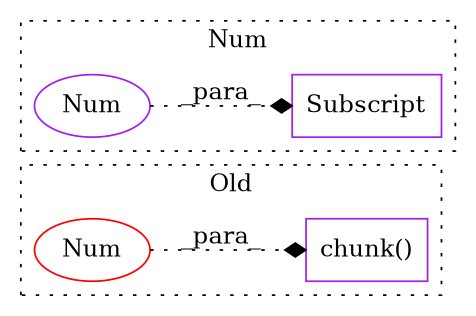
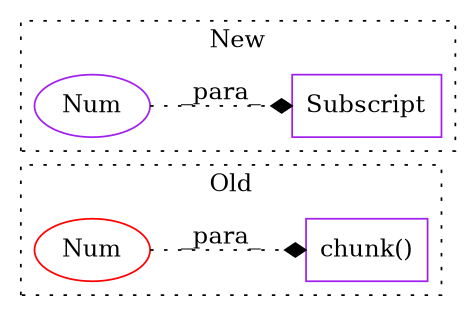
  digraph {
    rankdir=LR
    node [a=76 l=1 shape=box color=purple]
    edge [style=dotted arrowhead=diamond]
    n1 [a=75 l="8,8" label="chunk()" s="10360,10369"]
    n2 [label=Num s=10368 shape=ellipse color=red]
    n3 [a=63 l="10,0" label=Subscript s="10359,0"]
    n4 [label=Num s=10367 shape=ellipse]
    subgraph cluster_1 {
      label=Old
      style=dotted
      n1
      n2
    }
    subgraph cluster_2 {
-     label=Num
+     label=New
      style=dotted
      n3
      n4
    }
    n2 -> n1 [label=_para_]
    n4 -> n3 [label=_para_]
  }
